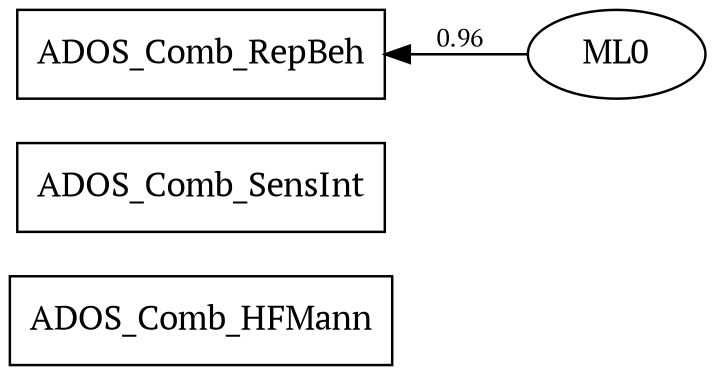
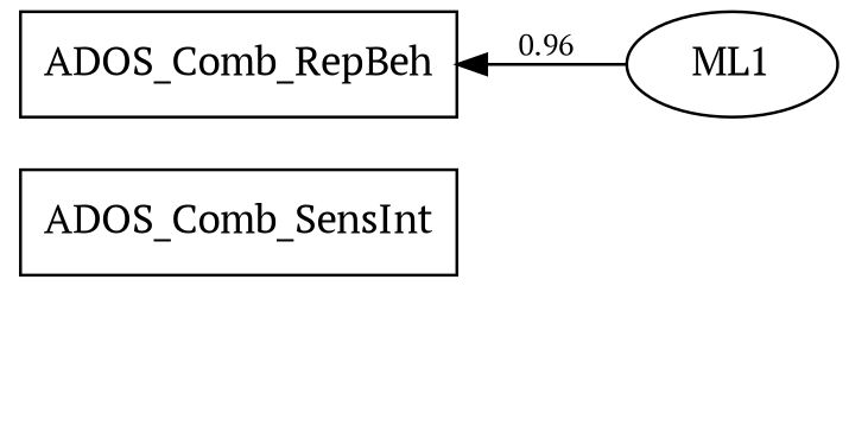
  digraph {
    rankdir=RL
    fontname="PT Serif"
    node [fontname="PT Serif" fontsize=14 shape=box]
-   n1 [label=ADOS_Comb_HFMann width=2]
    n2 [label=ADOS_Comb_SensInt width=2]
    n3 [label=ADOS_Comb_RepBeh width=2]
-   ML1 [shape=ellipse width=1 label=ML0]
+   ML1 [shape=ellipse width=1]
    subgraph sub_1 {
      rank=same
-     n1
      n2
      n3
    }
    subgraph sub_2 {
      rank=same
      ML1
    }
    ML1 -> n3 [fontname="PT Serif" fontsize=10 label=0.96]
  }
